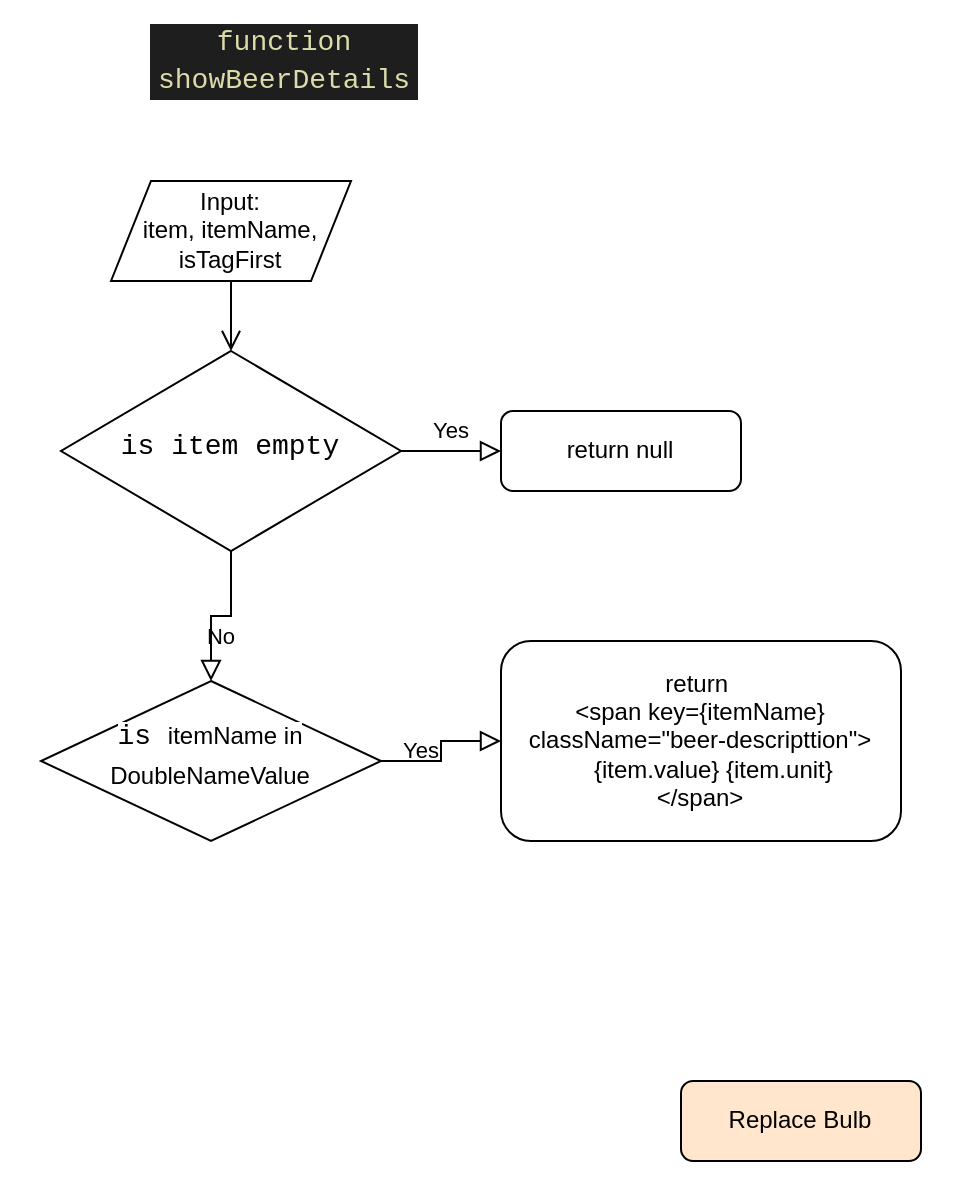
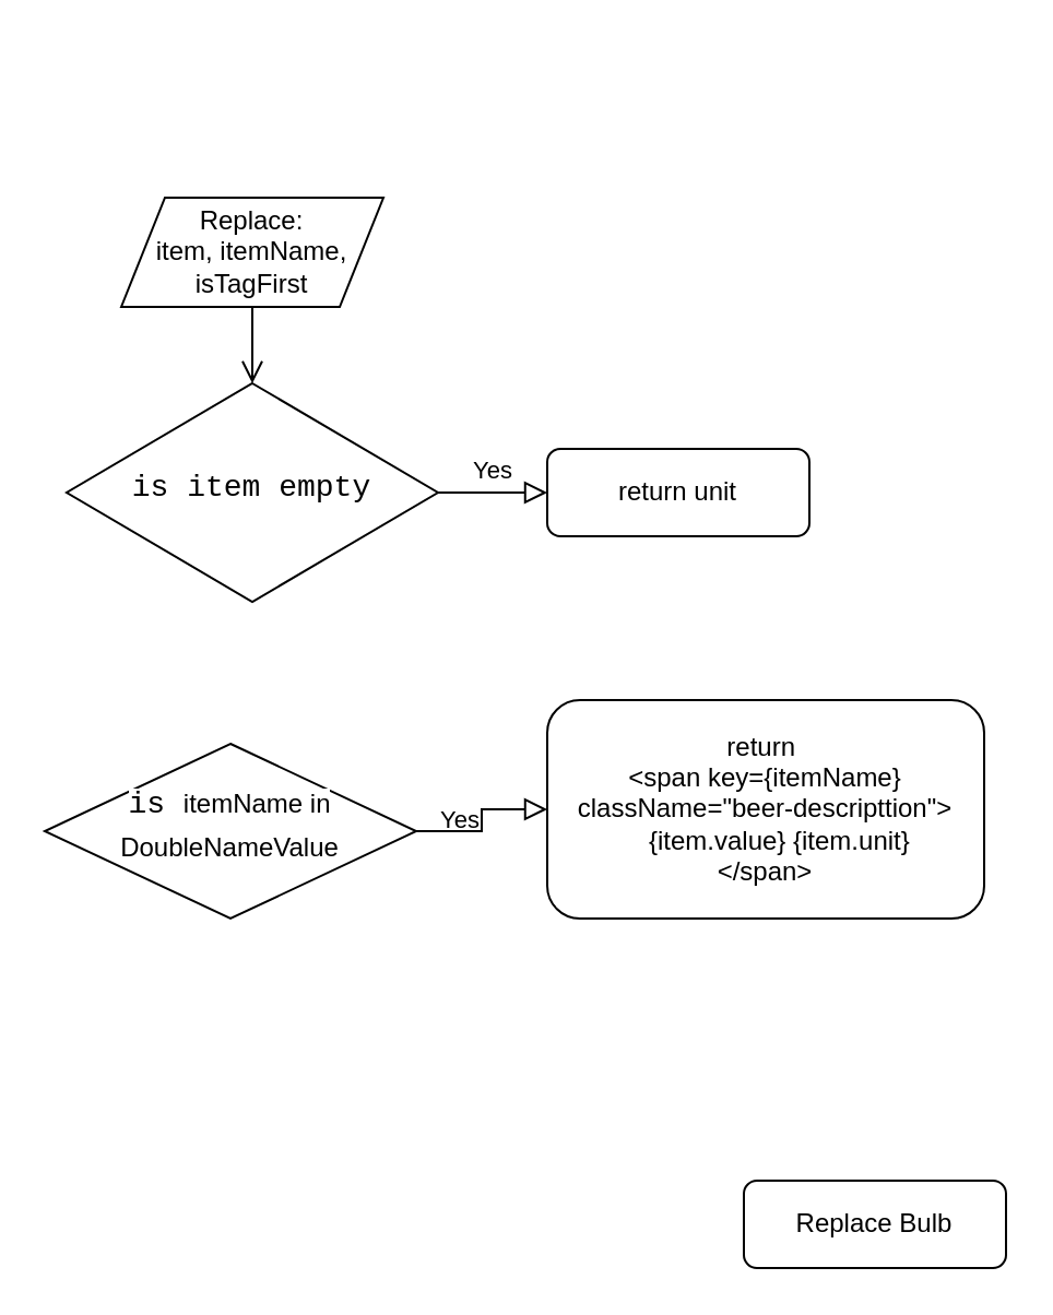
  <mxCell id="0" />
  <mxCell id="1" parent="0" />
  <mxCell id="2" value="" style="rounded=0;html=1;jettySize=auto;orthogonalLoop=1;fontSize=11;endArrow=open;endFill=0;endSize=8;strokeWidth=1;shadow=0;labelBackgroundColor=none;edgeStyle=orthogonalEdgeStyle;exitX=0.5;exitY=1;exitDx=0;exitDy=0;" parent="1" source="7" target="4" edge="1"><mxGeometry relative="1" as="geometry"><mxPoint x="180" y="160" as="sourcePoint" /><Array as="points" /></mxGeometry></mxCell>
  <mxCell id="3" value="Yes" style="edgeStyle=orthogonalEdgeStyle;rounded=0;html=1;jettySize=auto;orthogonalLoop=1;fontSize=11;endArrow=block;endFill=0;endSize=8;strokeWidth=1;shadow=0;labelBackgroundColor=none;" parent="1" source="4" target="5" edge="1"><mxGeometry y="10" relative="1" as="geometry"><mxPoint as="offset" /></mxGeometry></mxCell>
  <mxCell id="4" value="&lt;div style=&quot;font-family: &amp;#34;consolas&amp;#34; , &amp;#34;courier new&amp;#34; , monospace ; font-size: 14px ; line-height: 19px&quot;&gt;&lt;span style=&quot;background-color: rgb(255 , 255 , 255)&quot;&gt;is item empty&lt;/span&gt;&lt;/div&gt;" style="rhombus;whiteSpace=wrap;html=1;shadow=0;fontFamily=Helvetica;fontSize=12;align=center;strokeWidth=1;spacing=6;spacingTop=-4;" parent="1" vertex="1"><mxGeometry x="30" y="175" width="170" height="100" as="geometry" /></mxCell>
- <mxCell id="5" value="return null" style="rounded=1;whiteSpace=wrap;html=1;fontSize=12;glass=0;strokeWidth=1;shadow=0;" parent="1" vertex="1"><mxGeometry x="250" y="205" width="120" height="40" as="geometry" /></mxCell>
- <mxCell id="6" value="Replace Bulb" style="rounded=1;whiteSpace=wrap;html=1;fontSize=12;glass=0;strokeWidth=1;shadow=0;fillColor=#ffe6cc;" parent="1" vertex="1"><mxGeometry x="340" y="540" width="120" height="40" as="geometry" /></mxCell>
- <mxCell id="7" value="Input:&lt;br&gt;item, itemName, isTagFirst" style="shape=parallelogram;perimeter=parallelogramPerimeter;whiteSpace=wrap;html=1;fixedSize=1;" vertex="1" parent="1"><mxGeometry x="55" y="90" width="120" height="50" as="geometry" /></mxCell>
- <mxCell id="8" value="&lt;div style=&quot;color: rgb(212 , 212 , 212) ; background-color: rgb(30 , 30 , 30) ; font-family: &amp;#34;consolas&amp;#34; , &amp;#34;courier new&amp;#34; , monospace ; font-size: 14px ; line-height: 19px&quot;&gt;&lt;span style=&quot;color: #dcdcaa&quot;&gt;function showBeerDetails&lt;/span&gt;&lt;/div&gt;" style="text;html=1;strokeColor=none;fillColor=none;align=center;verticalAlign=middle;whiteSpace=wrap;rounded=0;" vertex="1" parent="1"><mxGeometry x="74" y="20" width="136" height="20" as="geometry" /></mxCell>
- <mxCell id="9" value="No" style="edgeStyle=orthogonalEdgeStyle;rounded=0;html=1;jettySize=auto;orthogonalLoop=1;fontSize=11;endArrow=block;endFill=0;endSize=8;strokeWidth=1;shadow=0;labelBackgroundColor=none;exitX=0.5;exitY=1;exitDx=0;exitDy=0;entryX=0.5;entryY=0;entryDx=0;entryDy=0;" edge="1" parent="1" source="4" target="10"><mxGeometry y="10" relative="1" as="geometry"><mxPoint as="offset" /><mxPoint x="250" y="305" as="sourcePoint" /><mxPoint x="130" y="320" as="targetPoint" /></mxGeometry></mxCell>
+ <mxCell id="5" value="return unit" style="rounded=1;whiteSpace=wrap;html=1;fontSize=12;glass=0;strokeWidth=1;shadow=0;" parent="1" vertex="1"><mxGeometry x="250" y="205" width="120" height="40" as="geometry" /></mxCell>
+ <mxCell id="6" value="Replace Bulb" style="rounded=1;whiteSpace=wrap;html=1;fontSize=12;glass=0;strokeWidth=1;shadow=0;" parent="1" vertex="1"><mxGeometry x="340" y="540" width="120" height="40" as="geometry" /></mxCell>
+ <mxCell id="7" value="Replace:&lt;br&gt;item, itemName, isTagFirst" style="shape=parallelogram;perimeter=parallelogramPerimeter;whiteSpace=wrap;html=1;fixedSize=1;" vertex="1" parent="1"><mxGeometry x="55" y="90" width="120" height="50" as="geometry" /></mxCell>
  <mxCell id="10" value="&lt;div style=&quot;line-height: 19px&quot;&gt;&lt;span style=&quot;background-color: rgb(255 , 255 , 255)&quot;&gt;&lt;font face=&quot;consolas, courier new, monospace&quot;&gt;&lt;span style=&quot;font-size: 14px&quot;&gt;is &lt;/span&gt;&lt;/font&gt;itemName in DoubleNameValue&lt;/span&gt;&lt;/div&gt;" style="rhombus;whiteSpace=wrap;html=1;shadow=0;fontFamily=Helvetica;fontSize=12;align=center;strokeWidth=1;spacing=6;spacingTop=-4;" vertex="1" parent="1"><mxGeometry x="20" y="340" width="170" height="80" as="geometry" /></mxCell>
  <mxCell id="11" value="Yes" style="edgeStyle=orthogonalEdgeStyle;rounded=0;html=1;jettySize=auto;orthogonalLoop=1;fontSize=11;endArrow=block;endFill=0;endSize=8;strokeWidth=1;shadow=0;labelBackgroundColor=none;exitX=1;exitY=0.5;exitDx=0;exitDy=0;" edge="1" parent="1" target="12" source="10"><mxGeometry y="10" relative="1" as="geometry"><mxPoint as="offset" /><mxPoint x="210" y="370" as="sourcePoint" /></mxGeometry></mxCell>
  <mxCell id="12" value="return&amp;nbsp;&lt;br&gt;&lt;span&gt;&amp;lt;span key={itemName} className=&quot;beer-descripttion&quot;&amp;gt;&lt;/span&gt;&lt;div&gt;&amp;nbsp; &amp;nbsp; {item.value} {item.unit}&lt;/div&gt;&lt;div&gt;&amp;lt;/span&amp;gt;&lt;/div&gt;" style="rounded=1;whiteSpace=wrap;html=1;fontSize=12;glass=0;strokeWidth=1;shadow=0;" vertex="1" parent="1"><mxGeometry x="250" y="320" width="200" height="100" as="geometry" /></mxCell>
